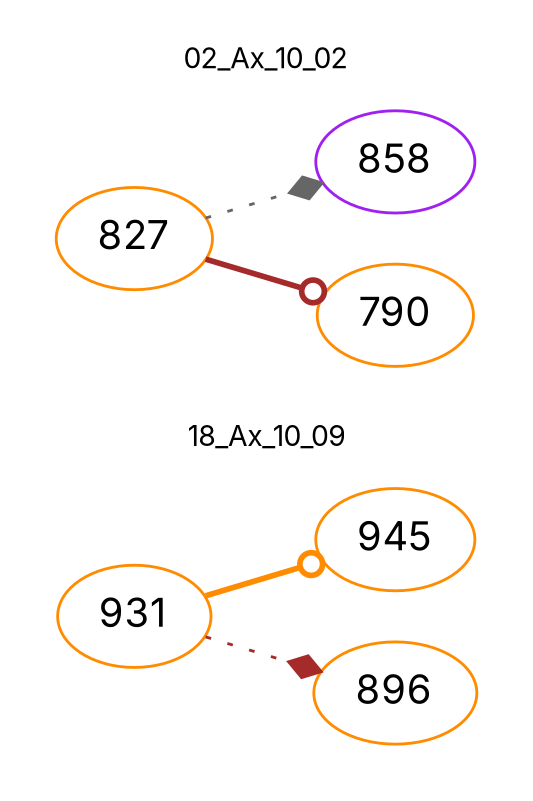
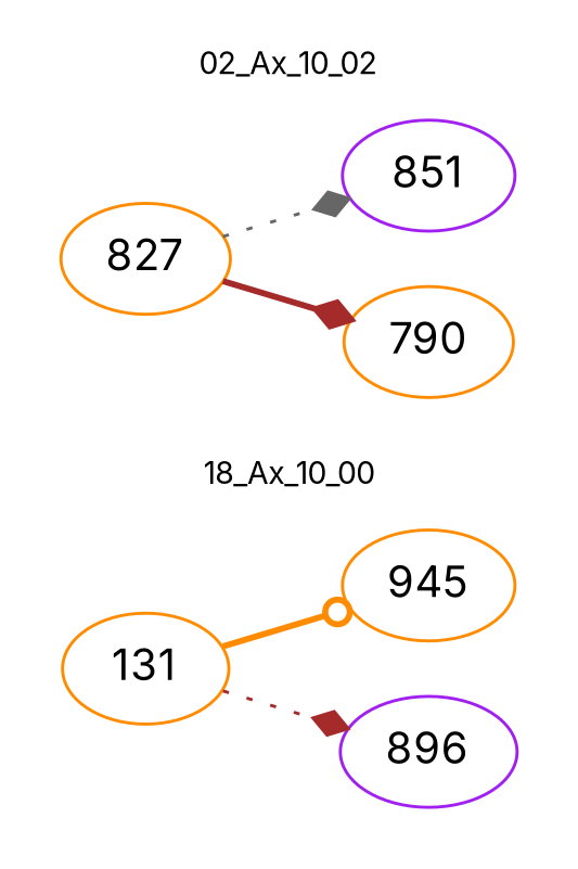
  digraph {
    fontname=Inter
    rankdir=LR
    node [color=darkorange fontname=Inter]
    edge [arrowhead=diamond color=brown fontname=Inter style=dotted]
-   n1 [label=931]
-   n2 [label=896]
+   n1 [label=131]
+   n2 [color=purple label=896]
    n3 [label=945]
    n4 [label=827]
    n5 [label=790]
-   n6 [color=purple label=858]
+   n6 [color=purple label=851]
    subgraph cluster_1 {
      color=white
      fontsize=10
-     label="18_Ax_10_09"
+     label="18_Ax_10_00"
      n1
      n2
      n3
    }
    subgraph cluster_2 {
      color=white
      fontsize=10
      label="02_Ax_10_02"
      n4
      n5
      n6
    }
    n1 -> n2
    n1 -> n3 [arrowhead=odot color=darkorange style=bold]
-   n4 -> n5 [arrowhead=odot style=bold]
+   n4 -> n5 [style=bold]
    n4 -> n6 [color=gray40]
  }
